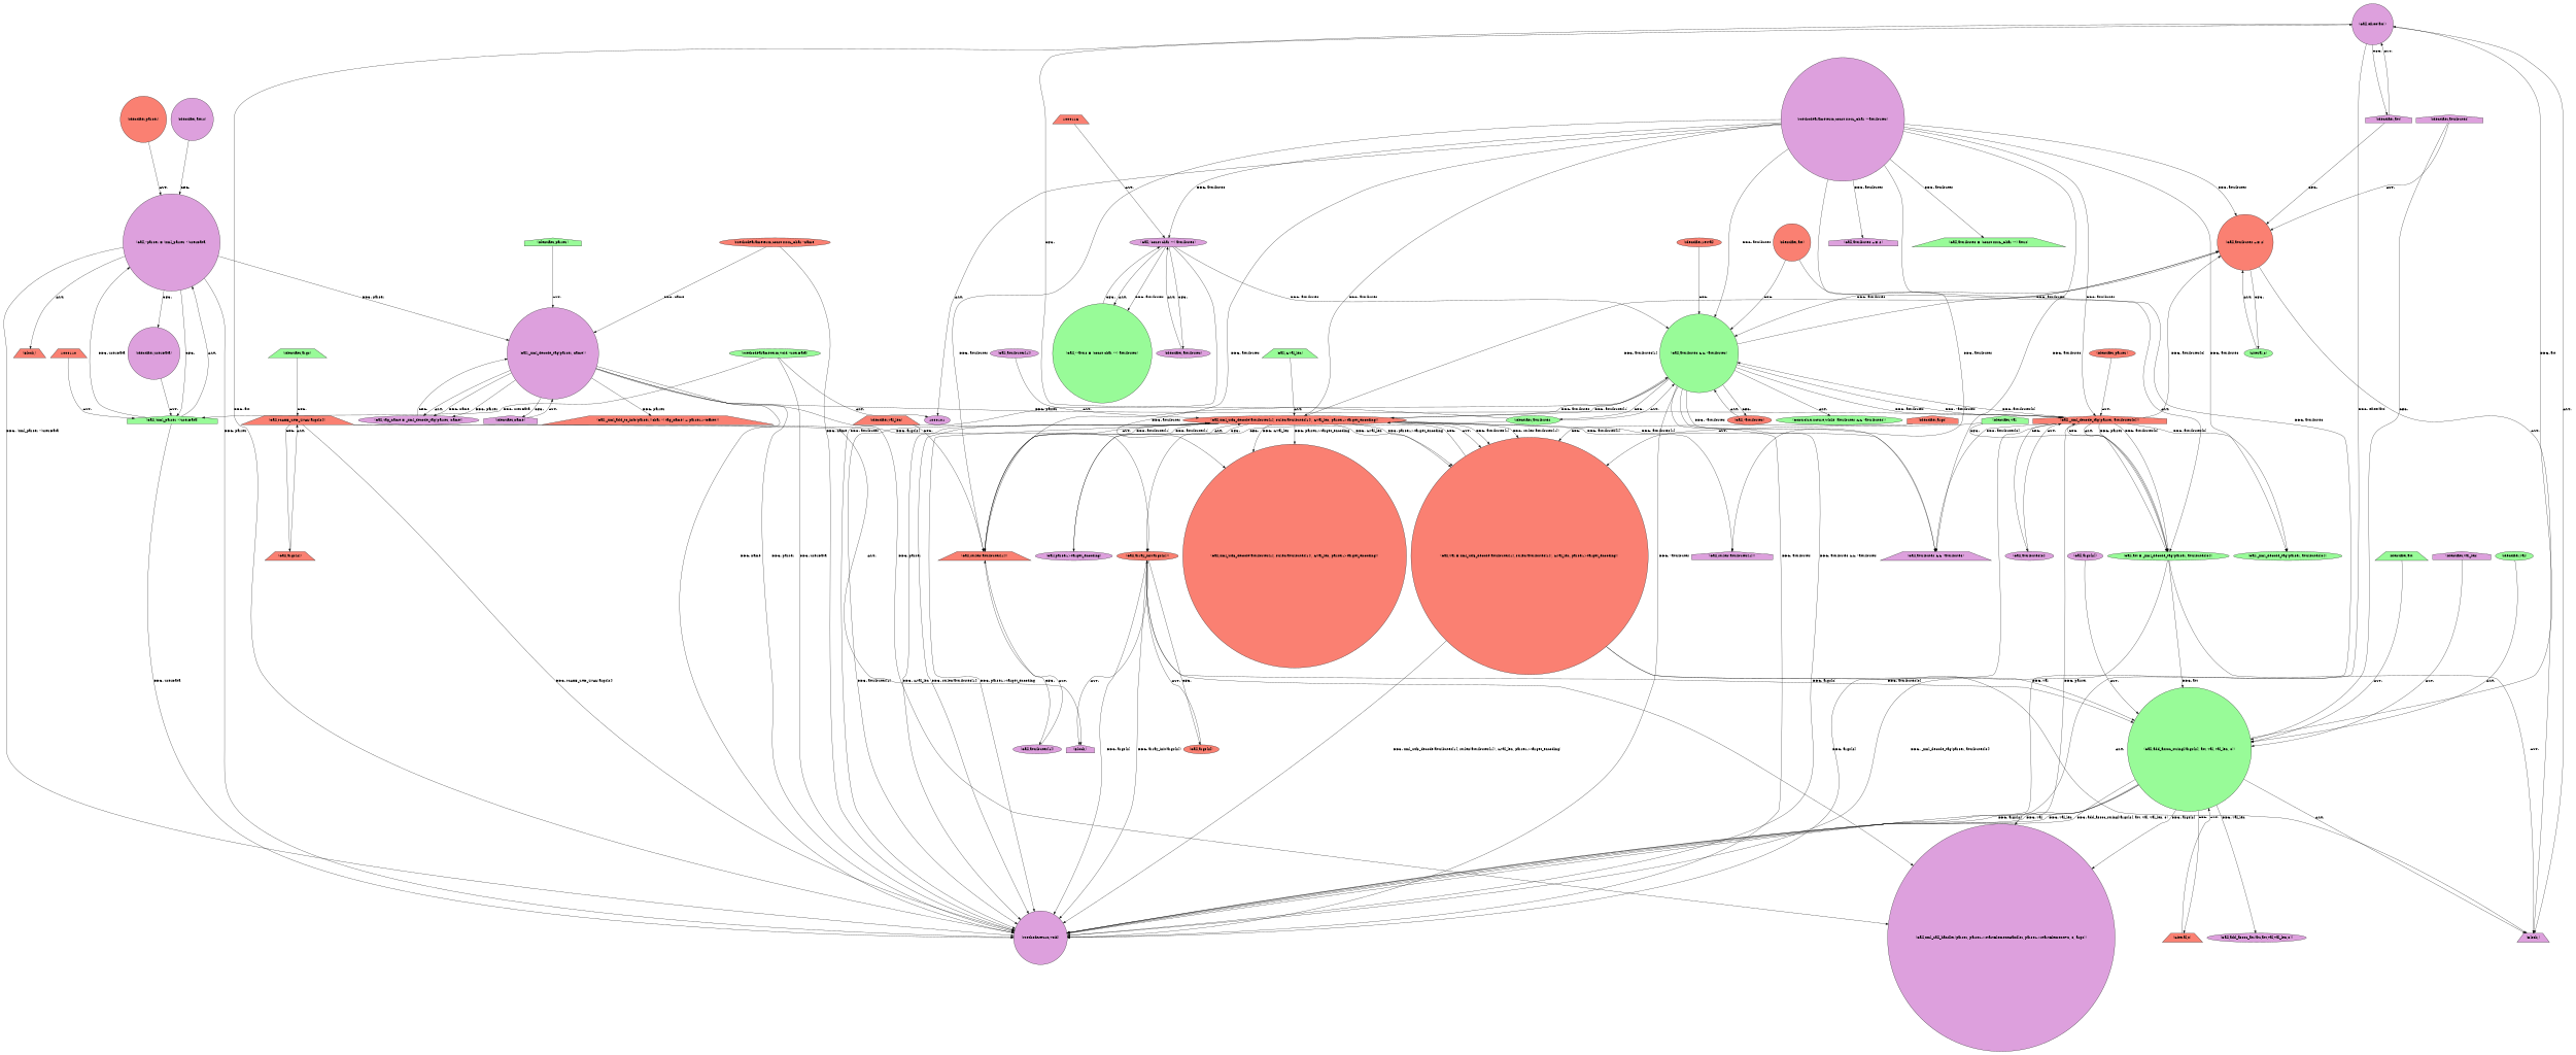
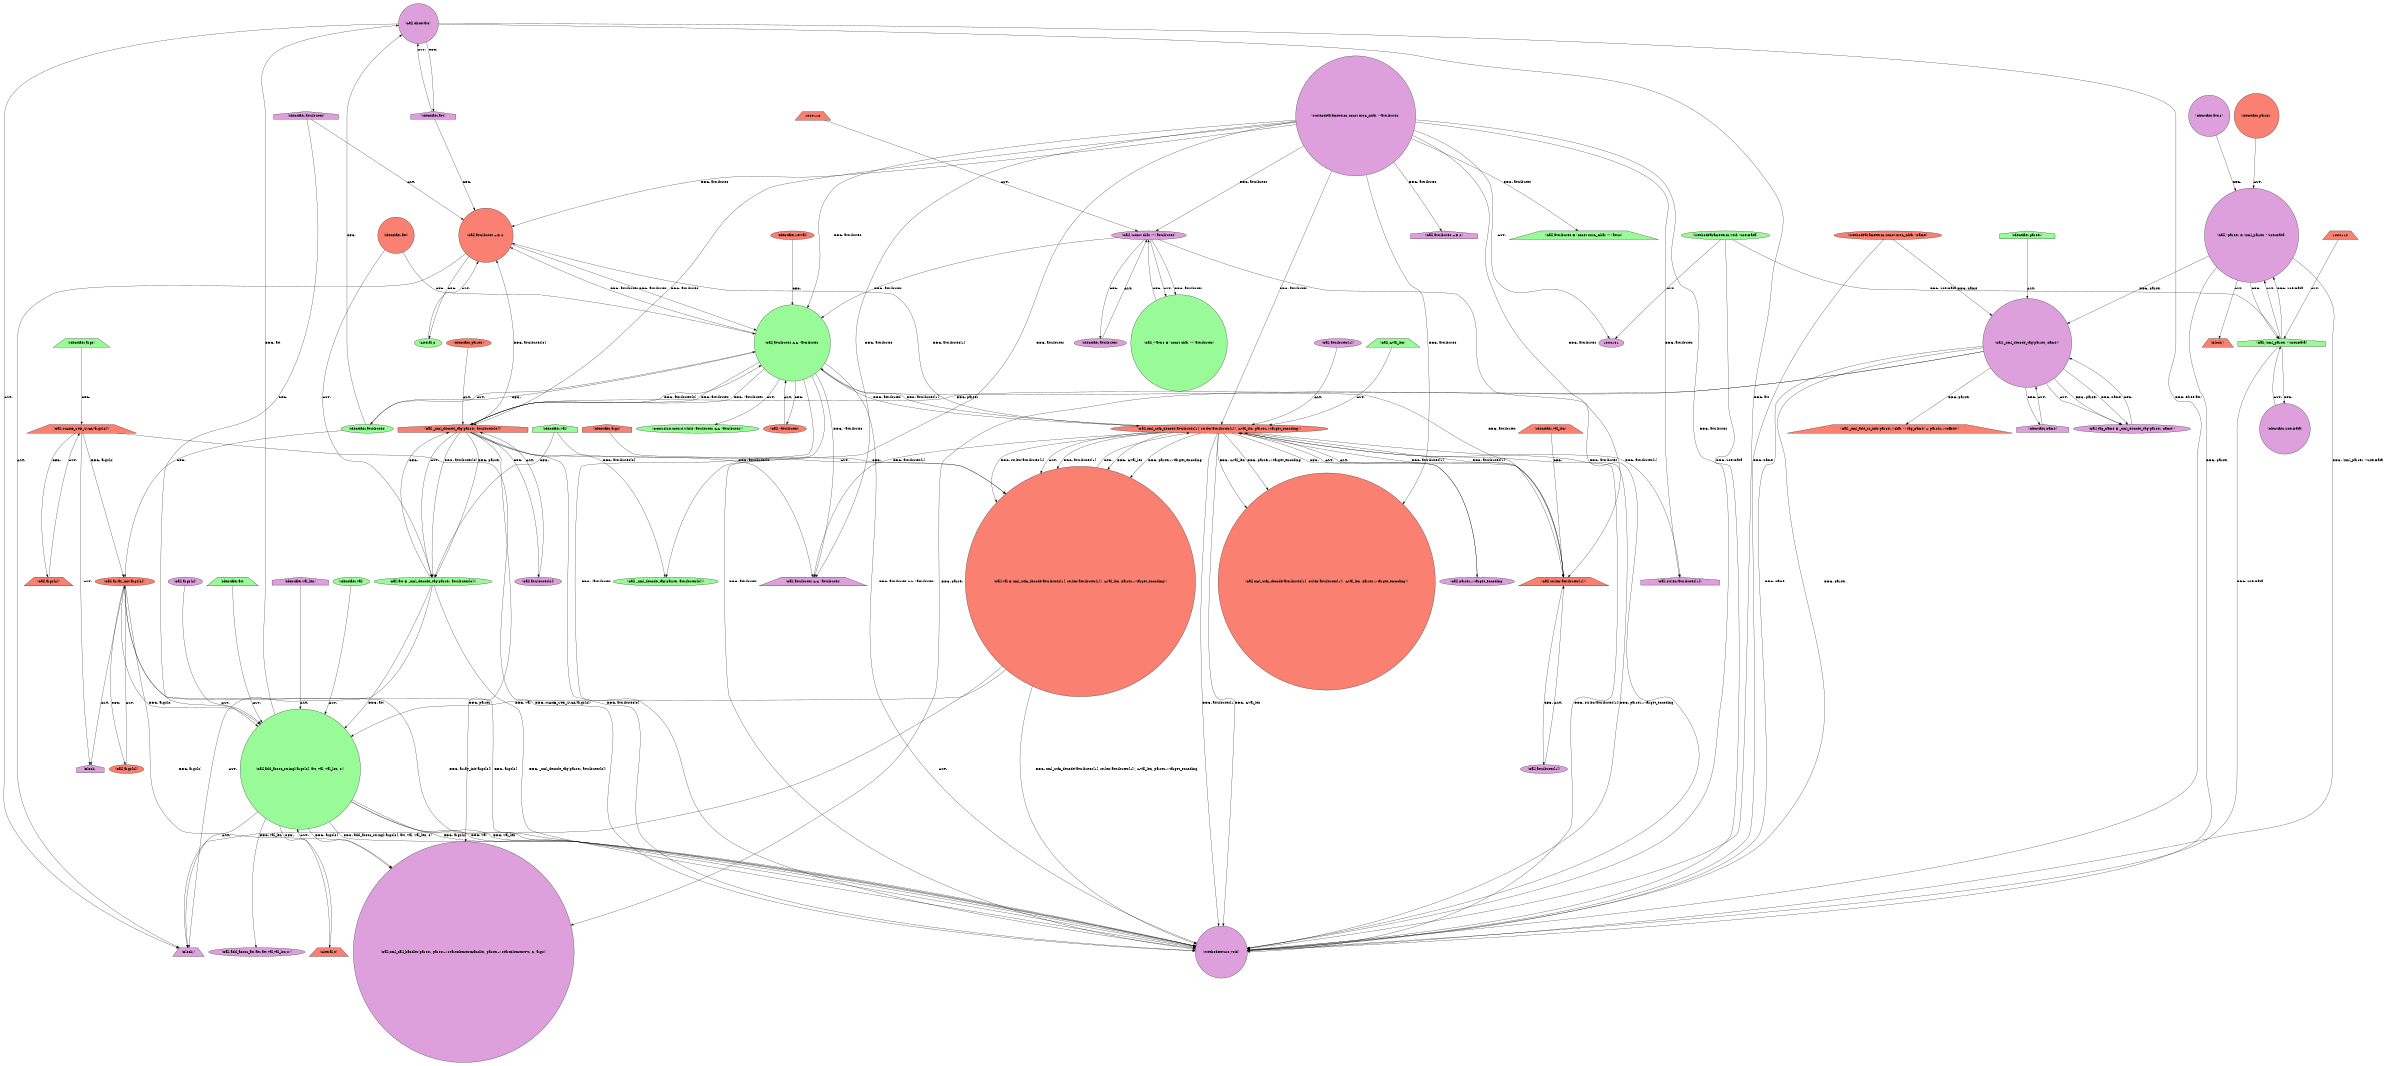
  digraph {
    node [fillcolor=plum shape=ellipse style=filled]
    n1 [label="(Call,efree(att))" shape=circle]
    n2 [label="(MethodReturn,void)" shape=circle]
    n3 [label="(Block,)" shape=trapezium]
    n4 [label="(Identifier,att)" shape=house]
    n5 [fillcolor=salmon label="(Call,attributes += 2)" shape=circle]
    n6 [fillcolor=palegreen label="(Call,add_assoc_stringl(args[2], att, val, val_len, 0))" shape=circle]
    n7 [fillcolor=salmon label="(Literal,0)" shape=trapezium]
    n8 [label="(Call,xml_call_handler(parser, parser->startElementHandler, parser->startElementPtr, 3, args))" shape=circle]
    n9 [label="(Call,add_assoc_atr(atr,att,val,val_len,0))"]
    n10 [fillcolor=salmon label="(Call,array_init(args[2]))"]
    n11 [fillcolor=salmon label="(Call,args[2])"]
    n12 [label="(Block,)" shape=house]
    n13 [fillcolor=salmon label="(Call,MAKE_STD_ZVAL(args[2]))" shape=trapezium]
    n14 [fillcolor=salmon label="(Call,args[2])" shape=trapezium]
    n15 [fillcolor=palegreen label="(Call,att = _xml_decode_tag(parser, attributes[0]))"]
    n16 [fillcolor=salmon label="(Call,_xml_decode_tag(parser, attributes[0]))" shape=house]
    n17 [fillcolor=palegreen label="(Call,attributes && *attributes)" shape=circle]
    n18 [label="(Call,attributes && *attributes)" shape=trapezium]
    n19 [label="(Call,attributes[0])"]
    n20 [fillcolor=palegreen label="(Call,_xml_decode_tag(parser, attributes[0]))"]
    n21 [fillcolor=salmon label="(Call,xml_utf8_decode(attributes[1], strlen(attributes[1]), &val_len, parser->target_encoding))"]
    n22 [fillcolor=salmon label="(Call,strlen(attributes[1]))" shape=trapezium]
    n23 [fillcolor=salmon label="(Call,*attributes)"]
    n24 [fillcolor=palegreen label="(Identifier,attributes)"]
    n25 [fillcolor=palegreen label="(ControlStructure,while (attributes && *attributes))"]
    n26 [fillcolor=palegreen label="(Literal,2)"]
    n27 [label="(Call,_xml_decode_tag(parser, name))" shape=circle]
    n28 [fillcolor=salmon label="(Call,_xml_add_to_info(parser,((char *) tag_name) + parser->toffset))" shape=trapezium]
    n29 [label="(Identifier,name)" shape=house]
    n30 [label="(Call,tag_name = _xml_decode_tag(parser, name))"]
    n31 [label="(Call,*parser = (xml_parser *)userData)" shape=circle]
    n32 [fillcolor=palegreen label="(Call,(xml_parser *)userData)" shape=house]
    n33 [fillcolor=salmon label="(Block,)" shape=trapezium]
    n34 [label="(Identifier,userData)" shape=circle]
    n35 [fillcolor=palegreen label="(MethodParameterIn,void *userData)"]
    1000101
    n37 [fillcolor=salmon label="(MethodParameterIn,const XML_Char *name)"]
    n38 [label="(Call,strlen(attributes[1]))" shape=house]
    n39 [fillcolor=salmon label="(Call,xml_utf8_decode(attributes[1], strlen(attributes[1]), &val_len, parser->target_encoding))" shape=circle]
    n40 [fillcolor=salmon label="(Call,val = xml_utf8_decode(attributes[1], strlen(attributes[1]), &val_len, parser->target_encoding))" shape=circle]
    n41 [label="(Call,parser->target_encoding)"]
    n42 [label="(Call,attributes[1])"]
    n43 [label="(Call,(const char **) attributes)"]
    n44 [label="(Identifier,attributes)"]
    n45 [fillcolor=palegreen label="(Call,**attrs = (const char **) attributes)" shape=circle]
    n46 [label="(MethodParameterIn,const XML_Char **attributes)" shape=circle]
    n47 [label="(Call,attributes += 2)" shape=house]
    n48 [fillcolor=palegreen label="(Call,attributes = (const XML_Char **) attrs)" shape=trapezium]
    n49 [fillcolor=salmon label="(Identifier,parser)" shape=circle]
    n50 [label="(Identifier,attributes)" shape=house]
    n51 [fillcolor=salmon label="(Identifier,args)" shape=house]
    n52 [label="(Identifier,attrs)" shape=circle]
    n53 [fillcolor=palegreen label="(Identifier,args)" shape=trapezium]
    n54 [fillcolor=salmon label="(Identifier,retval)"]
    n55 [fillcolor=salmon label="(Identifier,parser)"]
    n56 [fillcolor=salmon label="(Identifier,val_len)" shape=trapezium]
    n57 [fillcolor=salmon label="(Identifier,att)" shape=circle]
    n58 [label="(Call,args[2])"]
    n59 [fillcolor=palegreen label="(Identifier,val)" shape=house]
    n60 [fillcolor=palegreen label="(Call,&val_len)" shape=trapezium]
    n61 [label="(Call,attributes[1])"]
    n62 [fillcolor=palegreen label="(Identifier,att)" shape=trapezium]
    n63 [label="(Identifier,val_len)" shape=house]
    n64 [fillcolor=palegreen label="(Identifier,parser)" shape=house]
    n65 [fillcolor=palegreen label="(Identifier,val)"]
    1000110 [fillcolor=salmon shape=trapezium]
    1000116 [fillcolor=salmon shape=trapezium]
    n1 -> n2 [label="DDG: att"]
    n1 -> n2 [label="DDG: efree(att)"]
    n1 -> n3 [label="AST: "]
    n1 -> n4 [label="CFG: "]
    n4 -> n1 [label="AST: "]
    n4 -> n5 [label="CFG: "]
    n5 -> n3 [label="AST: "]
    n5 -> n17 [label="DDG: attributes"]
    n5 -> n26 [label="CFG: "]
    n6 -> n1 [label="DDG: att"]
    n6 -> n2 [label="DDG: val_len"]
    n6 -> n2 [label="DDG: add_assoc_stringl(args[2], att, val, val_len, 0)"]
    n6 -> n2 [label="DDG: args[2]"]
    n6 -> n2 [label="DDG: val"]
    n6 -> n3 [label="AST: "]
    n6 -> n7 [label="CFG: "]
    n6 -> n8 [label="DDG: args[2]"]
    n6 -> n9 [label="DDG: val_len"]
    n7 -> n6 [label="AST: "]
    n10 -> n2 [label="DDG: args[2]"]
    n10 -> n2 [label="DDG: array_init(args[2])"]
    n10 -> n6 [label="DDG: args[2]"]
    n10 -> n8 [label="DDG: args[2]"]
    n10 -> n11 [label="CFG: "]
    n10 -> n12 [label="AST: "]
    n11 -> n10 [label="AST: "]
    n13 -> n2 [label="DDG: MAKE_STD_ZVAL(args[2])"]
    n13 -> n10 [label="DDG: args[2]"]
    n13 -> n12 [label="AST: "]
    n13 -> n14 [label="CFG: "]
    n14 -> n13 [label="AST: "]
    n15 -> n2 [label="DDG: _xml_decode_tag(parser, attributes[0])"]
    n15 -> n3 [label="AST: "]
    n15 -> n6 [label="DDG: att"]
    n15 -> n16 [label="CFG: "]
    n16 -> n2 [label="DDG: attributes[0]"]
    n16 -> n5 [label="DDG: attributes[0]"]
    n16 -> n8 [label="DDG: parser"]
    n16 -> n15 [label="AST: "]
    n16 -> n15 [label="DDG: parser"]
    n16 -> n15 [label="DDG: attributes[0]"]
    n16 -> n17 [label="DDG: attributes[0]"]
    n16 -> n18 [label="DDG: attributes[0]"]
    n16 -> n19 [label="CFG: "]
    n16 -> n20 [label="DDG: attributes[0]"]
    n17 -> n2 [label="DDG: *attributes"]
    n17 -> n2 [label="DDG: attributes"]
    n17 -> n2 [label="DDG: attributes && *attributes"]
    n17 -> n5 [label="DDG: attributes"]
    n17 -> n16 [label="DDG: *attributes"]
    n17 -> n16 [label="DDG: attributes"]
    n17 -> n18 [label="DDG: *attributes"]
    n17 -> n21 [label="DDG: attributes"]
    n17 -> n22 [label="DDG: attributes"]
    n17 -> n23 [label="CFG: "]
    n17 -> n24 [label="CFG: "]
    n17 -> n25 [label="AST: "]
    n19 -> n16 [label="AST: "]
    n21 -> n2 [label="DDG: strlen(attributes[1])"]
    n21 -> n2 [label="DDG: parser->target_encoding"]
    n21 -> n2 [label="DDG: attributes[1]"]
    n21 -> n2 [label="DDG: &val_len"]
    n21 -> n5 [label="DDG: attributes[1]"]
    n21 -> n17 [label="DDG: attributes[1]"]
    n21 -> n18 [label="DDG: attributes[1]"]
    n21 -> n22 [label="DDG: attributes[1]"]
    n21 -> n38 [label="DDG: attributes[1]"]
    n21 -> n39 [label="DDG: &val_len"]
    n21 -> n39 [label="DDG: parser->target_encoding"]
    n21 -> n40 [label="AST: "]
    n21 -> n40 [label="DDG: attributes[1]"]
    n21 -> n40 [label="DDG: strlen(attributes[1])"]
    n21 -> n40 [label="DDG: &val_len"]
    n21 -> n40 [label="DDG: parser->target_encoding"]
    n21 -> n41 [label="CFG: "]
    n22 -> n21 [label="AST: "]
    n22 -> n21 [label="DDG: attributes[1]"]
    n22 -> n42 [label="CFG: "]
    n23 -> n17 [label="AST: "]
    n24 -> n1 [label="CFG: "]
    n24 -> n10 [label="CFG: "]
    n24 -> n17 [label="AST: "]
    n26 -> n5 [label="AST: "]
    n27 -> n2 [label="DDG: parser"]
    n27 -> n2 [label="DDG: name"]
    n27 -> n8 [label="DDG: parser"]
    n27 -> n16 [label="DDG: parser"]
    n27 -> n28 [label="DDG: parser"]
    n27 -> n29 [label="CFG: "]
    n27 -> n30 [label="AST: "]
    n27 -> n30 [label="DDG: parser"]
    n27 -> n30 [label="DDG: name"]
    n29 -> n27 [label="AST: "]
    n30 -> n27 [label="CFG: "]
    n31 -> n2 [label="DDG: parser"]
    n31 -> n2 [label="DDG: (xml_parser *)userData"]
    n31 -> n27 [label="DDG: parser"]
    n31 -> n32 [label="CFG: "]
    n31 -> n33 [label="AST: "]
    n32 -> n2 [label="DDG: userData"]
    n32 -> n31 [label="AST: "]
    n32 -> n31 [label="DDG: userData"]
-   n31 -> n34 [label="CFG: "]
+   n32 -> n34 [label="CFG: "]
    n34 -> n32 [label="AST: "]
    n35 -> n2 [label="DDG: userData"]
    n35 -> n32 [label="DDG: userData"]
    n35 -> 1000101 [label="AST: "]
    n37 -> n2 [label="DDG: name"]
    n37 -> n27 [label="DDG: name"]
    n40 -> n2 [label="DDG: xml_utf8_decode(attributes[1], strlen(attributes[1]), &val_len, parser->target_encoding)"]
    n40 -> n3 [label="AST: "]
    n40 -> n6 [label="DDG: val"]
    n40 -> n21 [label="CFG: "]
    n41 -> n21 [label="AST: "]
    n42 -> n22 [label="AST: "]
    n43 -> n2 [label="DDG: attributes"]
    n43 -> n17 [label="DDG: attributes"]
    n43 -> n44 [label="CFG: "]
    n43 -> n45 [label="AST: "]
    n43 -> n45 [label="DDG: attributes"]
    n44 -> n43 [label="AST: "]
    n45 -> n43 [label="CFG: "]
    n46 -> n2 [label="DDG: attributes"]
    n46 -> n5 [label="DDG: attributes"]
    n46 -> n16 [label="DDG: attributes"]
    n46 -> n17 [label="DDG: attributes"]
    n46 -> n18 [label="DDG: attributes"]
    n46 -> n20 [label="DDG: attributes"]
    n46 -> n21 [label="DDG: attributes"]
    n46 -> n22 [label="DDG: attributes"]
    n46 -> 1000101 [label="AST: "]
    n46 -> n38 [label="DDG: attributes"]
    n46 -> n39 [label="DDG: attributes"]
    n46 -> n43 [label="DDG: attributes"]
    n46 -> n47 [label="DDG: attributes"]
    n46 -> n48 [label="DDG: attributes"]
    n49 -> n31 [label="AST: "]
    n50 -> n5 [label="AST: "]
    n50 -> n6 [label="CFG: "]
    n51 -> n40 [label="CFG: "]
    n52 -> n31 [label="CFG: "]
    n53 -> n13 [label="CFG: "]
    n54 -> n17 [label="CFG: "]
    n55 -> n16 [label="AST: "]
    n56 -> n22 [label="CFG: "]
    n57 -> n15 [label="AST: "]
    n57 -> n17 [label="CFG: "]
    n58 -> n6 [label="AST: "]
    n59 -> n15 [label="CFG: "]
    n59 -> n40 [label="AST: "]
    n60 -> n21 [label="AST: "]
    n61 -> n21 [label="AST: "]
    n62 -> n6 [label="AST: "]
    n63 -> n6 [label="AST: "]
    n64 -> n27 [label="AST: "]
    n65 -> n6 [label="AST: "]
    1000110 -> n32 [label="AST: "]
    1000116 -> n43 [label="AST: "]
  }
